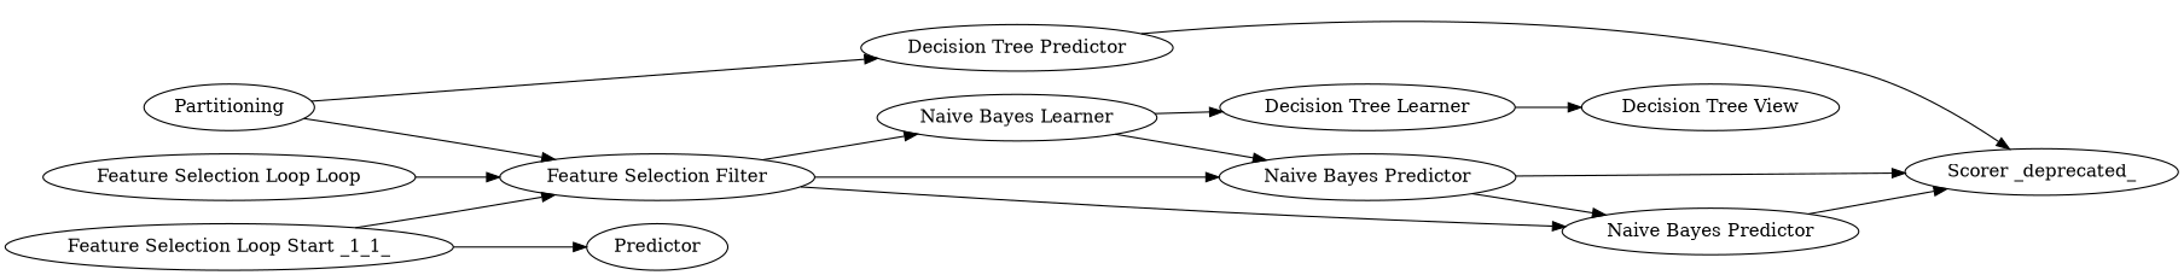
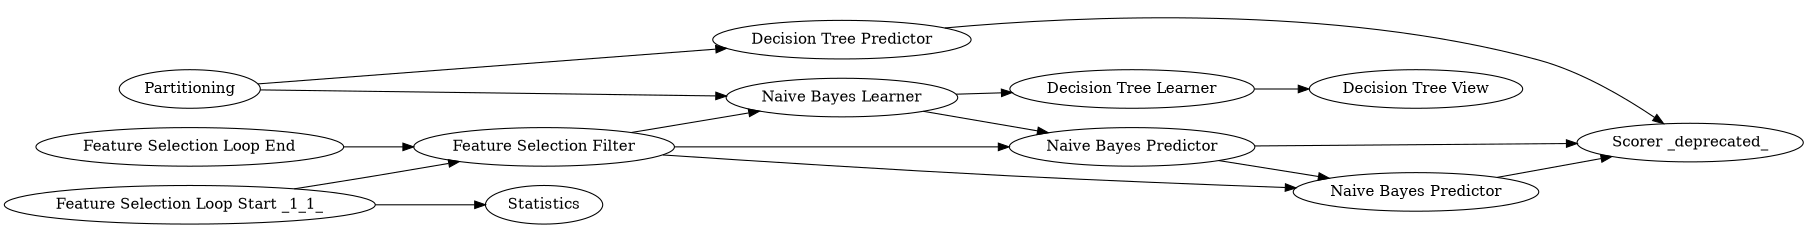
  digraph {
    rankdir=LR
    n1 [label="Feature Selection Filter"]
    n2 [label="Naive Bayes Predictor"]
    n3 [label="Naive Bayes Learner"]
    n4 [label="Naive Bayes Predictor"]
    n5 [label="Scorer _deprecated_"]
    n6 [label="Decision Tree Learner"]
    n7 [label="Decision Tree View"]
    n8 [label="Decision Tree Predictor"]
-   n9 [label="Feature Selection Loop Loop"]
+   n9 [label="Feature Selection Loop End"]
    n10 [label="Feature Selection Loop Start _1_1_"]
-   n11 [label=Predictor]
+   n11 [label=Statistics]
    n12 [label=Partitioning]
    n1 -> n2
    n1 -> n3
    n1 -> n4
    n2 -> n4
    n2 -> n5
    n3 -> n2
    n3 -> n6
    n4 -> n5
    n6 -> n7
    n8 -> n5
    n9 -> n1
    n10 -> n1
    n10 -> n11
-   n12 -> n1
+   n12 -> n3
    n12 -> n8
  }
